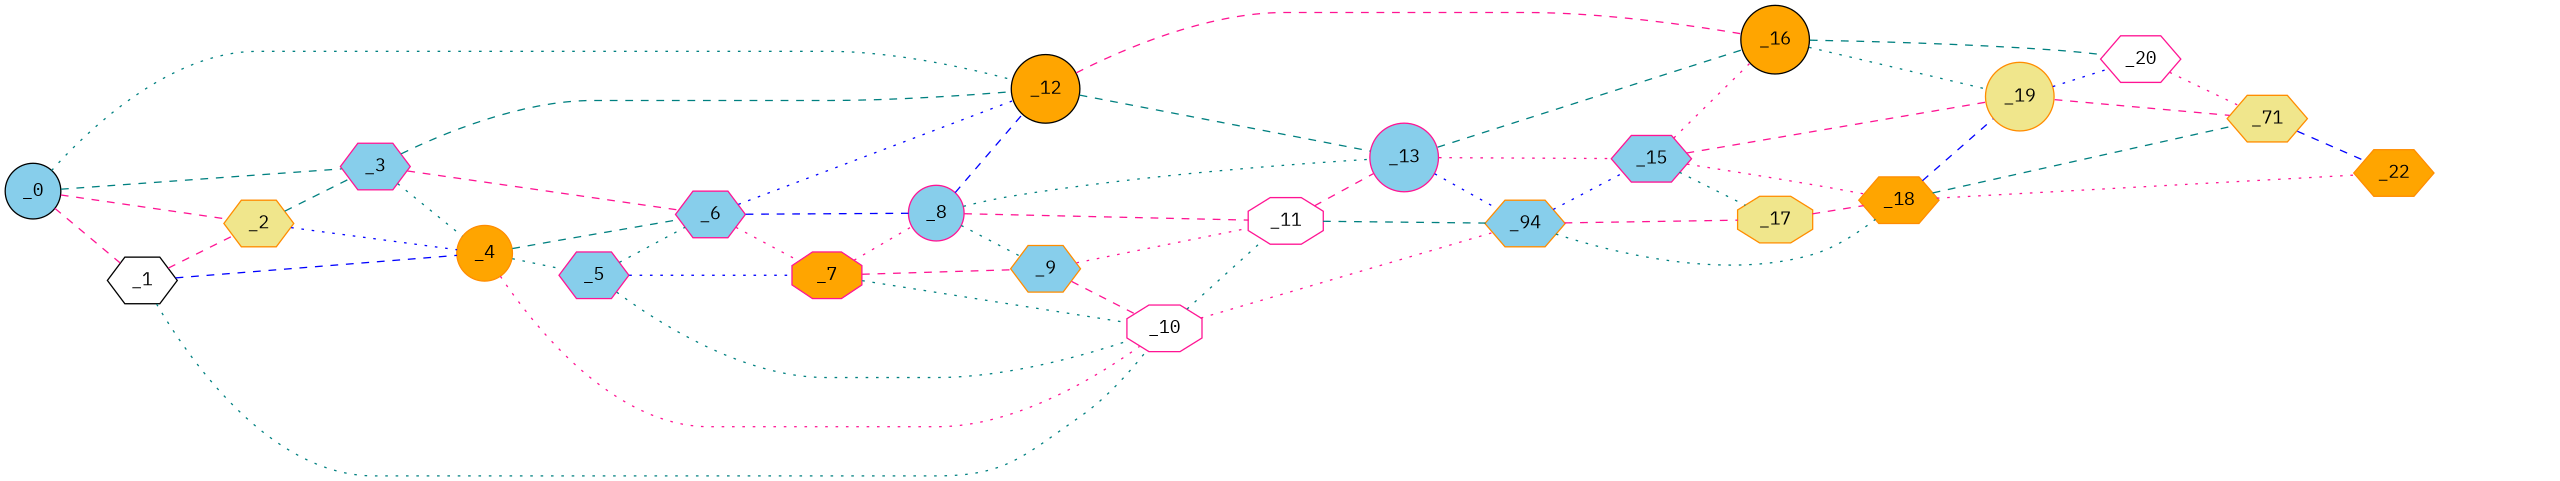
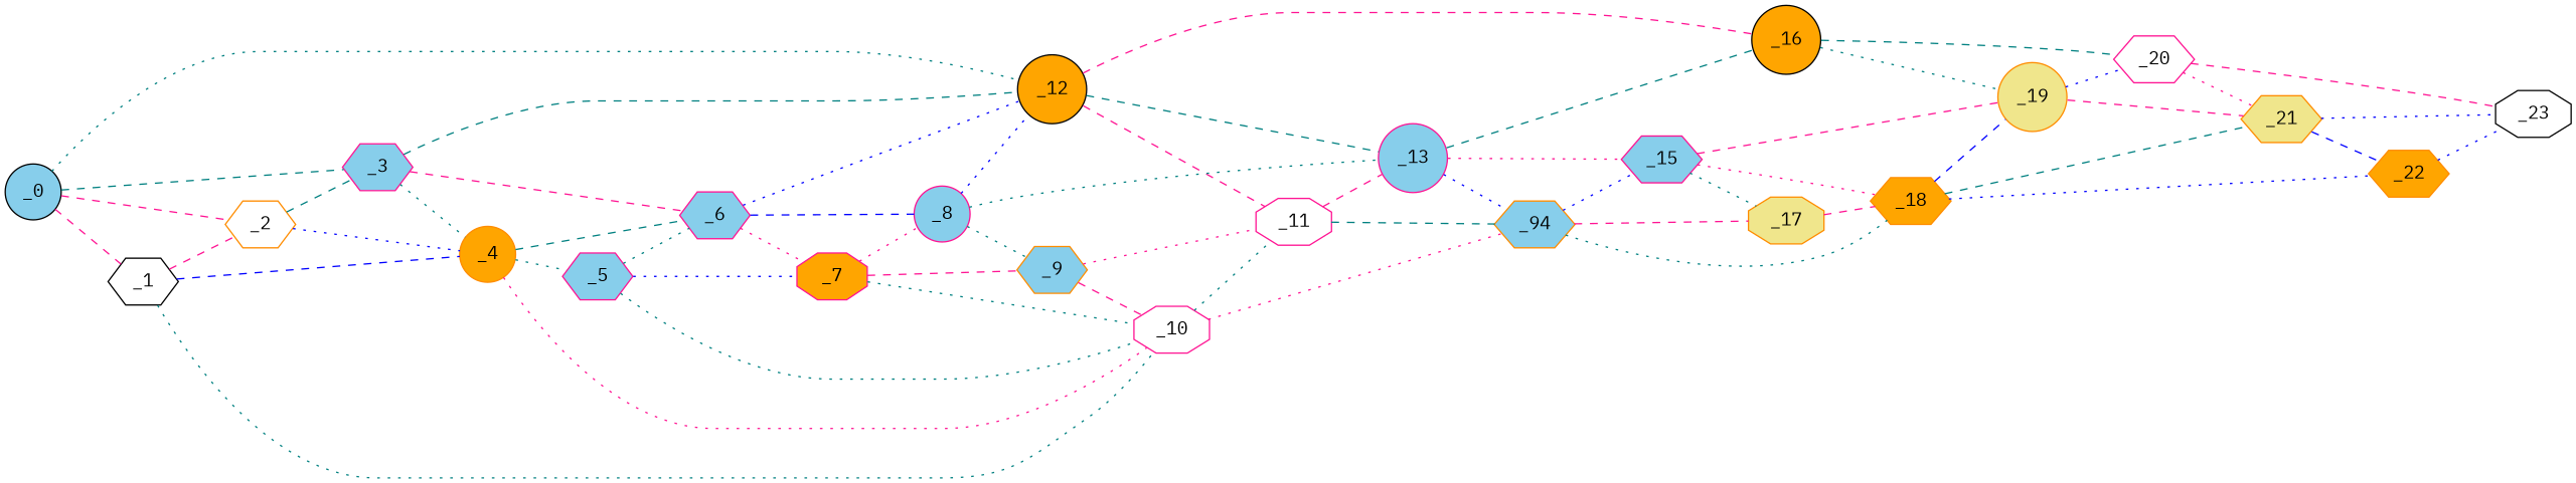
  graph {
    fontname="IBM Plex Mono"
    rankdir=LR
    node [color=deeppink fillcolor=skyblue fontname="IBM Plex Mono" shape=hexagon style=filled x=80 y=50]
    edge [color=deeppink fontname="IBM Plex Mono" style=dotted valence=2]
    _0 [color=black shape=circle x=5 y=63]
    _1 [color=black fillcolor=white x=7 y=51]
-   _2 [color=darkorange fillcolor=khaki x=16 y=57]
+   _2 [color=darkorange fillcolor=white x=16 y=57]
    _3 [x=24 y=70]
    _12 [color=black fillcolor=orange shape=circle x=60 y=84]
    _4 [color=darkorange fillcolor=orange shape=circle x=28]
    _10 [fillcolor=white shape=octagon x=48 y=39]
    _6 [x=36 y=61]
    _13 [shape=circle x=64 y=74]
    _16 [color=black fillcolor=orange shape=circle y=86]
    _5 [x=31]
    _11 [fillcolor=white shape=octagon x=55 y=44]
    n13 [color=darkorange label=_94 x=69 y=44]
    _7 [fillcolor=orange shape=octagon x=40]
    _8 [shape=circle x=46 y=57]
    _15 [y=61]
    _19 [color=darkorange fillcolor=khaki shape=circle x=100 y=67]
    _20 [fillcolor=white x=108 y=79]
    _17 [color=darkorange fillcolor=khaki shape=octagon x=87 y=51]
    _18 [color=darkorange fillcolor=orange x=99 y=54]
    _9 [color=darkorange x=47 y=48]
-   _21 [color=darkorange fillcolor=khaki x=112 y=65 label=_71]
+   _21 [color=darkorange fillcolor=khaki x=112 y=65]
    _22 [color=darkorange fillcolor=orange x=124 y=64]
+   _23 [color=black fillcolor=white shape=octagon x=125 y=74]
    _0 -- _1 [style=dashed valence=1]
    _0 -- _2 [style=dashed valence=1]
    _0 -- _3 [color=teal style=dashed]
    _0 -- _12 [color=teal valence=1]
    _1 -- _2 [style=dashed]
    _1 -- _4 [color=blue style=dashed valence=1]
    _1 -- _10 [color=teal valence=1]
    _2 -- _3 [color=teal style=dashed]
    _2 -- _4 [color=blue valence=1]
    _3 -- _12 [color=teal style=dashed]
    _3 -- _4 [color=teal]
    _3 -- _6 [style=dashed valence=1]
    _12 -- _13 [color=teal style=dashed]
    _12 -- _16 [style=dashed valence=1]
    _4 -- _10 [valence=1]
    _4 -- _6 [color=teal style=dashed valence=1]
    _4 -- _5 [color=teal]
    _10 -- _11 [color=teal valence=1]
    _10 -- n13 [valence=1]
    _6 -- _12 [color=blue]
    _6 -- _7
    _6 -- _8 [color=blue style=dashed]
    _13 -- _16 [color=teal style=dashed]
    _13 -- n13 [color=blue]
    _13 -- _15 [valence=1]
    _16 -- _19 [color=teal valence=1]
    _16 -- _20 [color=teal style=dashed valence=1]
    _5 -- _10 [color=teal]
    _5 -- _6 [color=teal]
    _5 -- _7 [color=blue]
    _11 -- _13 [style=dashed valence=1]
    _11 -- n13 [color=teal style=dashed valence=1]
    n13 -- _15 [color=blue]
    n13 -- _17 [style=dashed]
    n13 -- _18 [color=teal valence=1]
    _7 -- _10 [color=teal]
    _7 -- _8
    _7 -- _9 [style=dashed valence=1]
-   _8 -- _12 [color=blue style=dashed valence=1]
+   _8 -- _12 [color=blue valence=1]
    _8 -- _13 [color=teal]
-   _8 -- _11 [style=dashed]
+   _12 -- _11 [style=dashed]
    _8 -- _9 [color=teal valence=1]
-   _15 -- _16 [valence=1]
    _15 -- _19 [style=dashed]
    _15 -- _17 [color=teal valence=1]
    _15 -- _18 [valence=1]
    _19 -- _20 [color=blue]
    _19 -- _21 [style=dashed]
    _20 -- _21 [valence=1]
+   _20 -- _23 [style=dashed valence=1]
    _17 -- _18 [style=dashed]
    _18 -- _19 [color=blue style=dashed]
    _18 -- _21 [color=teal style=dashed]
-   _18 -- _22 [valence=1]
+   _18 -- _22 [color=blue valence=1]
    _9 -- _10 [style=dashed]
    _9 -- _11
    _21 -- _22 [color=blue style=dashed]
+   _21 -- _23 [color=blue]
+   _22 -- _23 [color=blue valence=1]
  }
